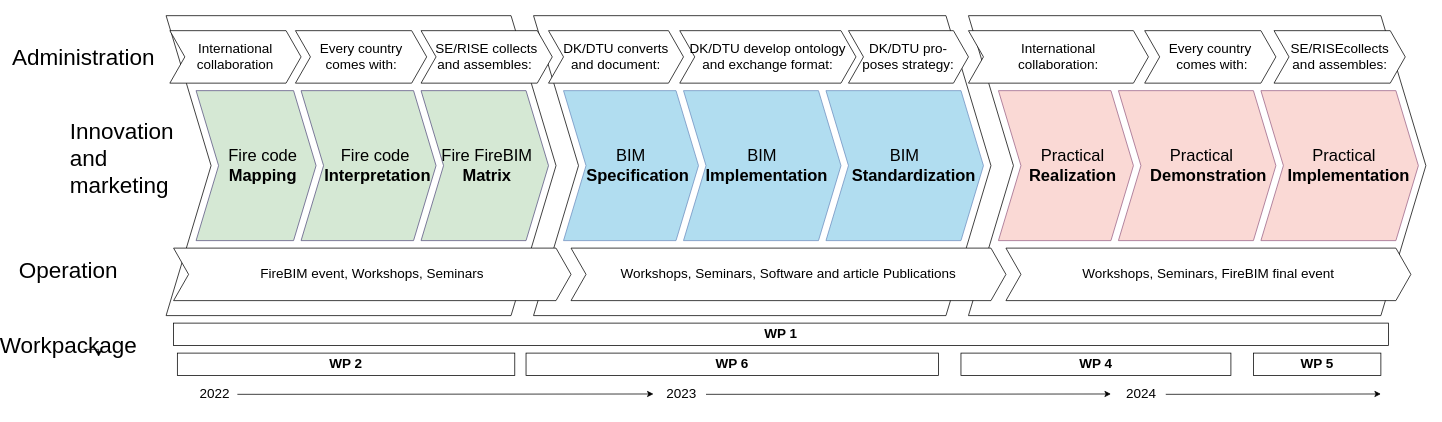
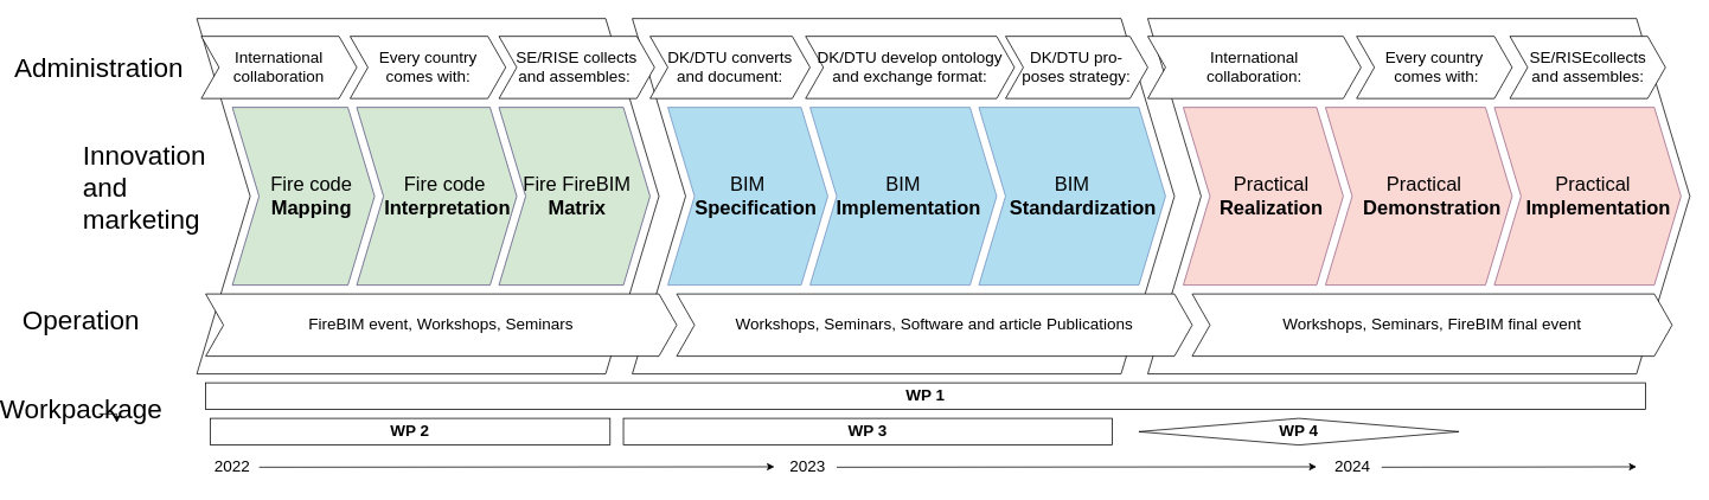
  <mxCell id="0" />
  <mxCell id="1" parent="0" />
  <mxCell id="2" value="" style="shape=step;perimeter=stepPerimeter;whiteSpace=wrap;html=1;fixedSize=1;size=60;" parent="1" vertex="1"><mxGeometry x="170" y="20" width="520" height="400" as="geometry" /></mxCell>
  <mxCell id="3" value="&lt;div style=&quot;font-size: 22px&quot;&gt;&lt;span&gt;&amp;nbsp; &amp;nbsp; &amp;nbsp; Fire code&amp;nbsp; &amp;nbsp; &amp;nbsp; &amp;nbsp;&lt;b&gt;Mapping&lt;/b&gt;&lt;/span&gt;&lt;/div&gt;" style="shape=step;perimeter=stepPerimeter;whiteSpace=wrap;html=1;fixedSize=1;size=30;align=center;fillColor=#D5E8D4;strokeColor=#56517e;" parent="1" vertex="1"><mxGeometry x="210" y="120" width="160" height="200" as="geometry" /></mxCell>
  <mxCell id="4" value="&lt;font style=&quot;font-size: 22px&quot;&gt;&amp;nbsp; &amp;nbsp; &amp;nbsp; &amp;nbsp; Fire code&amp;nbsp; &amp;nbsp; &amp;nbsp; &amp;nbsp; &amp;nbsp;&amp;nbsp;&lt;b&gt;Interpretation&lt;/b&gt;&lt;/font&gt;" style="shape=step;perimeter=stepPerimeter;whiteSpace=wrap;html=1;fixedSize=1;size=30;fillColor=#D5E8D4;strokeColor=#56517e;" parent="1" vertex="1"><mxGeometry x="350" y="120" width="180" height="200" as="geometry" /></mxCell>
  <mxCell id="5" value="&lt;font style=&quot;font-size: 22px&quot;&gt;&amp;nbsp; &amp;nbsp; Fire FireBIM&amp;nbsp; &amp;nbsp; &lt;b&gt;&amp;nbsp;Matrix&lt;/b&gt;&lt;/font&gt;" style="shape=step;perimeter=stepPerimeter;whiteSpace=wrap;html=1;fixedSize=1;size=30;fillColor=#D5E8D4;strokeColor=#56517e;" parent="1" vertex="1"><mxGeometry x="510" y="120" width="170" height="200" as="geometry" /></mxCell>
  <mxCell id="6" value="" style="shape=step;perimeter=stepPerimeter;whiteSpace=wrap;html=1;fixedSize=1;size=60;" parent="1" vertex="1"><mxGeometry x="660" y="20" width="610" height="400" as="geometry" /></mxCell>
  <mxCell id="7" value="&lt;div style=&quot;font-size: 22px&quot;&gt;&lt;font style=&quot;font-size: 22px&quot;&gt;BIM&lt;/font&gt;&lt;/div&gt;&lt;div style=&quot;font-size: 22px&quot;&gt;&lt;font style=&quot;font-size: 22px&quot;&gt;&amp;nbsp; &amp;nbsp;&lt;b&gt;Specification&lt;/b&gt;&lt;/font&gt;&lt;/div&gt;" style="shape=step;perimeter=stepPerimeter;whiteSpace=wrap;html=1;fixedSize=1;size=30;align=center;fillColor=#B1DDF0;strokeColor=#6c8ebf;" parent="1" vertex="1"><mxGeometry x="700" y="120" width="180" height="200" as="geometry" /></mxCell>
  <mxCell id="8" value="&lt;font style=&quot;font-size: 22px&quot;&gt;&amp;nbsp; &amp;nbsp; &amp;nbsp; &amp;nbsp; &amp;nbsp; &amp;nbsp; &amp;nbsp;BIM&amp;nbsp; &amp;nbsp; &amp;nbsp; &amp;nbsp; &amp;nbsp; &amp;nbsp; &amp;nbsp; &amp;nbsp; &lt;b&gt;Implementation&lt;/b&gt;&lt;/font&gt;" style="shape=step;perimeter=stepPerimeter;whiteSpace=wrap;html=1;fixedSize=1;size=30;fillColor=#B1DDF0;strokeColor=#6c8ebf;" parent="1" vertex="1"><mxGeometry x="860" y="120" width="210" height="200" as="geometry" /></mxCell>
  <mxCell id="9" value="&lt;font style=&quot;font-size: 22px&quot;&gt;&amp;nbsp; &amp;nbsp; &amp;nbsp; &amp;nbsp; &amp;nbsp; &amp;nbsp; &amp;nbsp;BIM&amp;nbsp; &amp;nbsp; &amp;nbsp; &amp;nbsp; &amp;nbsp; &amp;nbsp; &amp;nbsp; &amp;nbsp; &amp;nbsp;&amp;nbsp;&lt;b&gt;Standardization&lt;/b&gt;&lt;/font&gt;" style="shape=step;perimeter=stepPerimeter;whiteSpace=wrap;html=1;fixedSize=1;size=30;fillColor=#B1DDF0;strokeColor=#6c8ebf;" parent="1" vertex="1"><mxGeometry x="1050" y="120" width="210" height="200" as="geometry" /></mxCell>
  <mxCell id="10" value="" style="shape=step;perimeter=stepPerimeter;whiteSpace=wrap;html=1;fixedSize=1;size=60;" parent="1" vertex="1"><mxGeometry x="1240" y="20" width="610" height="400" as="geometry" /></mxCell>
  <mxCell id="11" value="&lt;div style=&quot;font-size: 22px&quot;&gt;&lt;font style=&quot;font-size: 22px&quot;&gt;&amp;nbsp; &amp;nbsp;Practical&lt;/font&gt;&lt;/div&gt;&lt;div style=&quot;font-size: 22px&quot;&gt;&lt;font style=&quot;font-size: 22px&quot;&gt;&amp;nbsp; &amp;nbsp;&lt;b&gt;Realization&lt;/b&gt;&lt;/font&gt;&lt;/div&gt;" style="shape=step;perimeter=stepPerimeter;whiteSpace=wrap;html=1;fixedSize=1;size=30;align=center;fillColor=#FAD9D5;strokeColor=#996185;" parent="1" vertex="1"><mxGeometry x="1280" y="120" width="180" height="200" as="geometry" /></mxCell>
  <mxCell id="12" value="&lt;font style=&quot;font-size: 22px&quot;&gt;&amp;nbsp; &amp;nbsp; &amp;nbsp; &amp;nbsp; &amp;nbsp; &amp;nbsp;Practical&amp;nbsp; &amp;nbsp; &amp;nbsp; &amp;nbsp; &amp;nbsp; &amp;nbsp; &amp;nbsp; &amp;nbsp;&lt;b&gt;Demonstration&lt;/b&gt;&lt;/font&gt;" style="shape=step;perimeter=stepPerimeter;whiteSpace=wrap;html=1;fixedSize=1;size=30;fillColor=#FAD9D5;strokeColor=#996185;" parent="1" vertex="1"><mxGeometry x="1440" y="120" width="210" height="200" as="geometry" /></mxCell>
  <mxCell id="13" value="&lt;font style=&quot;font-size: 22px&quot;&gt;&amp;nbsp; &amp;nbsp; &amp;nbsp; &amp;nbsp; &amp;nbsp; &amp;nbsp;Practical&amp;nbsp; &amp;nbsp; &amp;nbsp; &amp;nbsp; &amp;nbsp; &amp;nbsp; &amp;nbsp;&amp;nbsp;&lt;b&gt;Implementation&lt;/b&gt;&lt;/font&gt;" style="shape=step;perimeter=stepPerimeter;whiteSpace=wrap;html=1;fixedSize=1;size=30;fillColor=#FAD9D5;strokeColor=#996185;" parent="1" vertex="1"><mxGeometry x="1630" y="120" width="210" height="200" as="geometry" /></mxCell>
  <mxCell id="14" value="&lt;font style=&quot;font-size: 18px&quot;&gt;FireBIM event, Workshops, Seminars&lt;/font&gt;" style="shape=step;perimeter=stepPerimeter;whiteSpace=wrap;html=1;fixedSize=1;size=20;" parent="1" vertex="1"><mxGeometry x="180" y="330" width="530" height="70" as="geometry" /></mxCell>
  <mxCell id="15" value="&lt;font style=&quot;font-size: 18px&quot;&gt;Workshops, Seminars, Software and article Publications&lt;/font&gt;" style="shape=step;perimeter=stepPerimeter;whiteSpace=wrap;html=1;fixedSize=1;size=20;" parent="1" vertex="1"><mxGeometry x="710" y="330" width="580" height="70" as="geometry" /></mxCell>
  <mxCell id="16" value="&lt;font style=&quot;font-size: 18px&quot;&gt;Workshops, Seminars, FireBIM final event&lt;/font&gt;" style="shape=step;perimeter=stepPerimeter;whiteSpace=wrap;html=1;fixedSize=1;size=20;" parent="1" vertex="1"><mxGeometry x="1290" y="330" width="540" height="70" as="geometry" /></mxCell>
  <mxCell id="17" value="&lt;font style=&quot;font-size: 18px&quot;&gt;International collaboration&lt;/font&gt;" style="shape=step;perimeter=stepPerimeter;whiteSpace=wrap;html=1;fixedSize=1;size=20;" parent="1" vertex="1"><mxGeometry x="175" y="40" width="175" height="70" as="geometry" /></mxCell>
  <mxCell id="18" value="&lt;font style=&quot;font-size: 18px&quot;&gt;SE/RISE collects &lt;br&gt;and assembles:&amp;nbsp;&lt;/font&gt;" style="shape=step;perimeter=stepPerimeter;whiteSpace=wrap;html=1;fixedSize=1;size=20;" parent="1" vertex="1"><mxGeometry x="510" y="40" width="175" height="70" as="geometry" /></mxCell>
  <mxCell id="19" value="&lt;font style=&quot;font-size: 18px&quot;&gt;Every country &lt;br&gt;comes with:&lt;/font&gt;" style="shape=step;perimeter=stepPerimeter;whiteSpace=wrap;html=1;fixedSize=1;size=20;" parent="1" vertex="1"><mxGeometry x="342.5" y="40" width="175" height="70" as="geometry" /></mxCell>
  <mxCell id="20" value="&lt;font style=&quot;font-size: 18px&quot;&gt;DK/DTU converts &lt;br&gt;and document:&lt;/font&gt;" style="shape=step;perimeter=stepPerimeter;whiteSpace=wrap;html=1;fixedSize=1;size=20;" parent="1" vertex="1"><mxGeometry x="680" y="40" width="180" height="70" as="geometry" /></mxCell>
  <mxCell id="21" value="&lt;font style=&quot;font-size: 18px&quot;&gt;DK/DTU develop ontology&lt;br&gt;and exchange format:&lt;/font&gt;" style="shape=step;perimeter=stepPerimeter;whiteSpace=wrap;html=1;fixedSize=1;size=20;" parent="1" vertex="1"><mxGeometry x="855" y="40" width="235" height="70" as="geometry" /></mxCell>
  <mxCell id="22" value="&lt;font style=&quot;font-size: 18px&quot;&gt;DK/DTU pro-&lt;br&gt;poses strategy:&lt;/font&gt;" style="shape=step;perimeter=stepPerimeter;whiteSpace=wrap;html=1;fixedSize=1;size=20;" parent="1" vertex="1"><mxGeometry x="1080" y="40" width="160" height="70" as="geometry" /></mxCell>
  <mxCell id="23" value="&lt;font style=&quot;font-size: 18px&quot;&gt;International &lt;br&gt;collaboration:&lt;/font&gt;" style="shape=step;perimeter=stepPerimeter;whiteSpace=wrap;html=1;fixedSize=1;size=20;" parent="1" vertex="1"><mxGeometry x="1240" y="40" width="240" height="70" as="geometry" /></mxCell>
  <mxCell id="24" value="&lt;font style=&quot;font-size: 18px&quot;&gt;Every country&lt;br&gt;&amp;nbsp;comes with:&lt;/font&gt;" style="shape=step;perimeter=stepPerimeter;whiteSpace=wrap;html=1;fixedSize=1;size=20;" parent="1" vertex="1"><mxGeometry x="1475" y="40" width="175" height="70" as="geometry" /></mxCell>
  <mxCell id="25" value="&lt;font style=&quot;font-size: 18px&quot;&gt;SE/RISEcollects&lt;br&gt;&amp;nbsp;and assembles:&amp;nbsp;&lt;/font&gt;" style="shape=step;perimeter=stepPerimeter;whiteSpace=wrap;html=1;fixedSize=1;size=20;" parent="1" vertex="1"><mxGeometry x="1647.5" y="40" width="175" height="70" as="geometry" /></mxCell>
  <mxCell id="26" value="&lt;font style=&quot;font-size: 30px&quot;&gt;Administration&lt;/font&gt;" style="text;html=1;strokeColor=none;fillColor=none;align=center;verticalAlign=middle;whiteSpace=wrap;rounded=0;" parent="1" vertex="1"><mxGeometry x="40" y="65" width="40" height="20" as="geometry" /></mxCell>
  <mxCell id="27" value="&lt;div&gt;&lt;span style=&quot;font-size: 30px&quot;&gt;Innovation and marketing&lt;/span&gt;&lt;/div&gt;" style="text;html=1;strokeColor=none;fillColor=none;align=left;verticalAlign=middle;whiteSpace=wrap;rounded=0;" parent="1" vertex="1"><mxGeometry x="40" y="200" width="40" height="20" as="geometry" /></mxCell>
  <mxCell id="28" value="&lt;font style=&quot;font-size: 30px&quot;&gt;Operation&lt;/font&gt;" style="text;html=1;strokeColor=none;fillColor=none;align=center;verticalAlign=middle;whiteSpace=wrap;rounded=0;" parent="1" vertex="1"><mxGeometry x="20" y="350" width="40" height="20" as="geometry" /></mxCell>
  <mxCell id="29" value="&lt;font style=&quot;font-size: 18px&quot;&gt;&lt;b&gt;WP 1&lt;br&gt;&lt;/b&gt;&lt;/font&gt;" style="rounded=0;whiteSpace=wrap;html=1;fillColor=#FFFFFF;" vertex="1" parent="1"><mxGeometry x="180" y="430" width="1620" height="30" as="geometry" /></mxCell>
  <mxCell id="30" value="&lt;font style=&quot;font-size: 18px&quot;&gt;&lt;b&gt;WP 2&lt;br&gt;&lt;/b&gt;&lt;/font&gt;" style="rounded=0;whiteSpace=wrap;html=1;fillColor=#FFFFFF;" vertex="1" parent="1"><mxGeometry x="185" y="470" width="450" height="30" as="geometry" /></mxCell>
- <mxCell id="31" value="&lt;font style=&quot;font-size: 18px&quot;&gt;&lt;b&gt;WP 6&lt;br&gt;&lt;/b&gt;&lt;/font&gt;" style="rounded=0;whiteSpace=wrap;html=1;fillColor=#FFFFFF;" vertex="1" parent="1"><mxGeometry x="650" y="470" width="550" height="30" as="geometry" /></mxCell>
- <mxCell id="32" value="&lt;font style=&quot;font-size: 18px&quot;&gt;&lt;b&gt;WP 4&lt;br&gt;&lt;/b&gt;&lt;/font&gt;" style="rounded=0;whiteSpace=wrap;html=1;fillColor=#FFFFFF;" vertex="1" parent="1"><mxGeometry x="1230" y="470" width="360" height="30" as="geometry" /></mxCell>
- <mxCell id="33" value="&lt;font style=&quot;font-size: 18px&quot;&gt;&lt;b&gt;WP 5&lt;br&gt;&lt;/b&gt;&lt;/font&gt;" style="rounded=0;whiteSpace=wrap;html=1;fillColor=#FFFFFF;" vertex="1" parent="1"><mxGeometry x="1620" y="470" width="170" height="30" as="geometry" /></mxCell>
+ <mxCell id="31" value="&lt;font style=&quot;font-size: 18px&quot;&gt;&lt;b&gt;WP 3&lt;br&gt;&lt;/b&gt;&lt;/font&gt;" style="rounded=0;whiteSpace=wrap;html=1;fillColor=#FFFFFF;" vertex="1" parent="1"><mxGeometry x="650" y="470" width="550" height="30" as="geometry" /></mxCell>
+ <mxCell id="32" value="&lt;font style=&quot;font-size: 18px&quot;&gt;&lt;b&gt;WP 4&lt;br&gt;&lt;/b&gt;&lt;/font&gt;" style="rhombus;whiteSpace=wrap;html=1;fillColor=#FFFFFF;" vertex="1" parent="1"><mxGeometry x="1230" y="470" width="360" height="30" as="geometry" /></mxCell>
  <mxCell id="34" style="edgeStyle=orthogonalEdgeStyle;rounded=0;orthogonalLoop=1;jettySize=auto;html=1;exitX=1;exitY=0.75;exitDx=0;exitDy=0;" edge="1" parent="1" source="35"><mxGeometry relative="1" as="geometry"><mxPoint x="80" y="475" as="targetPoint" /></mxGeometry></mxCell>
  <mxCell id="35" value="&lt;font style=&quot;font-size: 30px&quot;&gt;Workpackage&lt;/font&gt;" style="text;html=1;strokeColor=none;fillColor=none;align=center;verticalAlign=middle;whiteSpace=wrap;rounded=0;" vertex="1" parent="1"><mxGeometry x="20" y="450" width="40" height="20" as="geometry" /></mxCell>
  <mxCell id="36" style="edgeStyle=orthogonalEdgeStyle;rounded=0;orthogonalLoop=1;jettySize=auto;html=1;exitX=1;exitY=0.5;exitDx=0;exitDy=0;" edge="1" parent="1" source="37"><mxGeometry relative="1" as="geometry"><mxPoint x="820" y="524.529" as="targetPoint" /></mxGeometry></mxCell>
- <mxCell id="37" value="&lt;font style=&quot;font-size: 18px&quot;&gt;2022&lt;/font&gt;" style="shape=step;perimeter=stepPerimeter;whiteSpace=wrap;html=1;fixedSize=1;size=20;strokeColor=none;" vertex="1" parent="1"><mxGeometry x="205" y="510" width="60" height="30" as="geometry" /></mxCell>
+ <mxCell id="37" value="&lt;font style=&quot;font-size: 18px&quot;&gt;2022&lt;/font&gt;" style="shape=step;perimeter=stepPerimeter;whiteSpace=wrap;html=1;fixedSize=1;size=20;strokeColor=none;" vertex="1" parent="1"><mxGeometry x="180" y="510" width="60" height="30" as="geometry" /></mxCell>
  <mxCell id="38" style="edgeStyle=orthogonalEdgeStyle;rounded=0;orthogonalLoop=1;jettySize=auto;html=1;exitX=1;exitY=0.5;exitDx=0;exitDy=0;" edge="1" parent="1" source="39"><mxGeometry relative="1" as="geometry"><mxPoint x="1430" y="524.529" as="targetPoint" /></mxGeometry></mxCell>
  <mxCell id="39" value="&lt;font style=&quot;font-size: 18px&quot;&gt;2023&lt;/font&gt;" style="shape=step;perimeter=stepPerimeter;whiteSpace=wrap;html=1;fixedSize=1;size=20;strokeColor=none;" vertex="1" parent="1"><mxGeometry x="825" y="510" width="65" height="30" as="geometry" /></mxCell>
  <mxCell id="40" style="edgeStyle=orthogonalEdgeStyle;rounded=0;orthogonalLoop=1;jettySize=auto;html=1;exitX=1;exitY=0.5;exitDx=0;exitDy=0;" edge="1" parent="1" source="41"><mxGeometry relative="1" as="geometry"><mxPoint x="1790" y="524.529" as="targetPoint" /></mxGeometry></mxCell>
  <mxCell id="41" value="&lt;font style=&quot;font-size: 18px&quot;&gt;2024&lt;/font&gt;" style="shape=step;perimeter=stepPerimeter;whiteSpace=wrap;html=1;fixedSize=1;size=20;strokeColor=none;" vertex="1" parent="1"><mxGeometry x="1438" y="510" width="65" height="30" as="geometry" /></mxCell>
